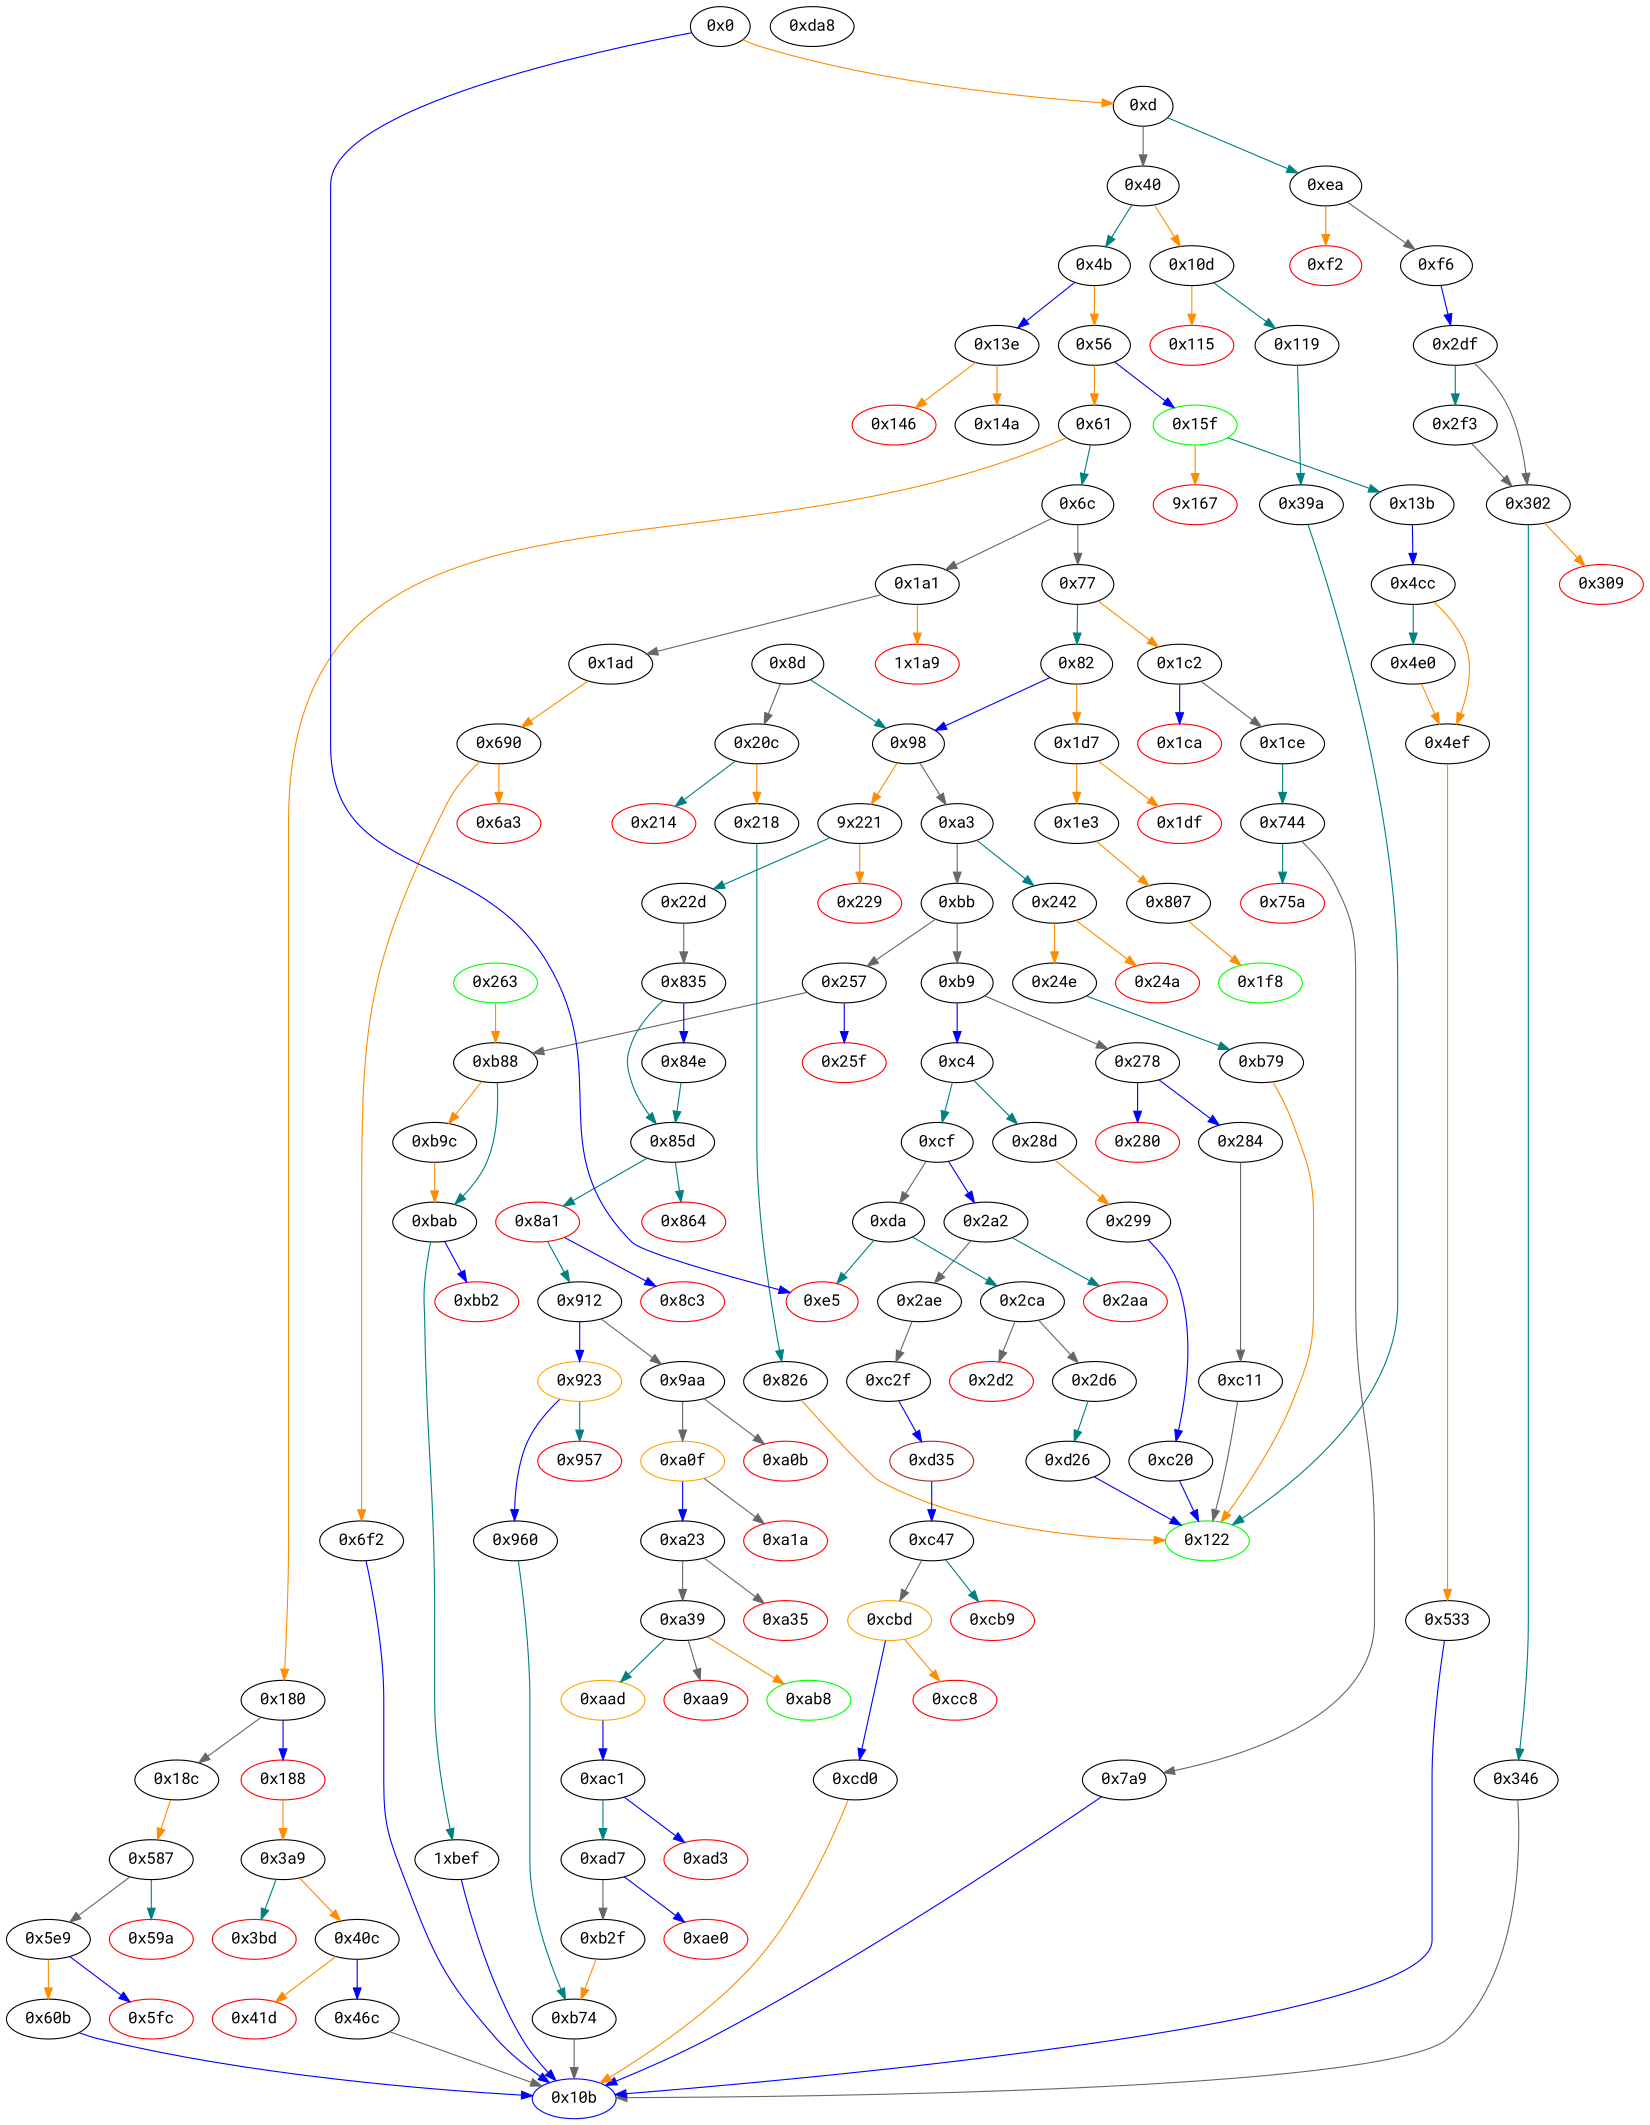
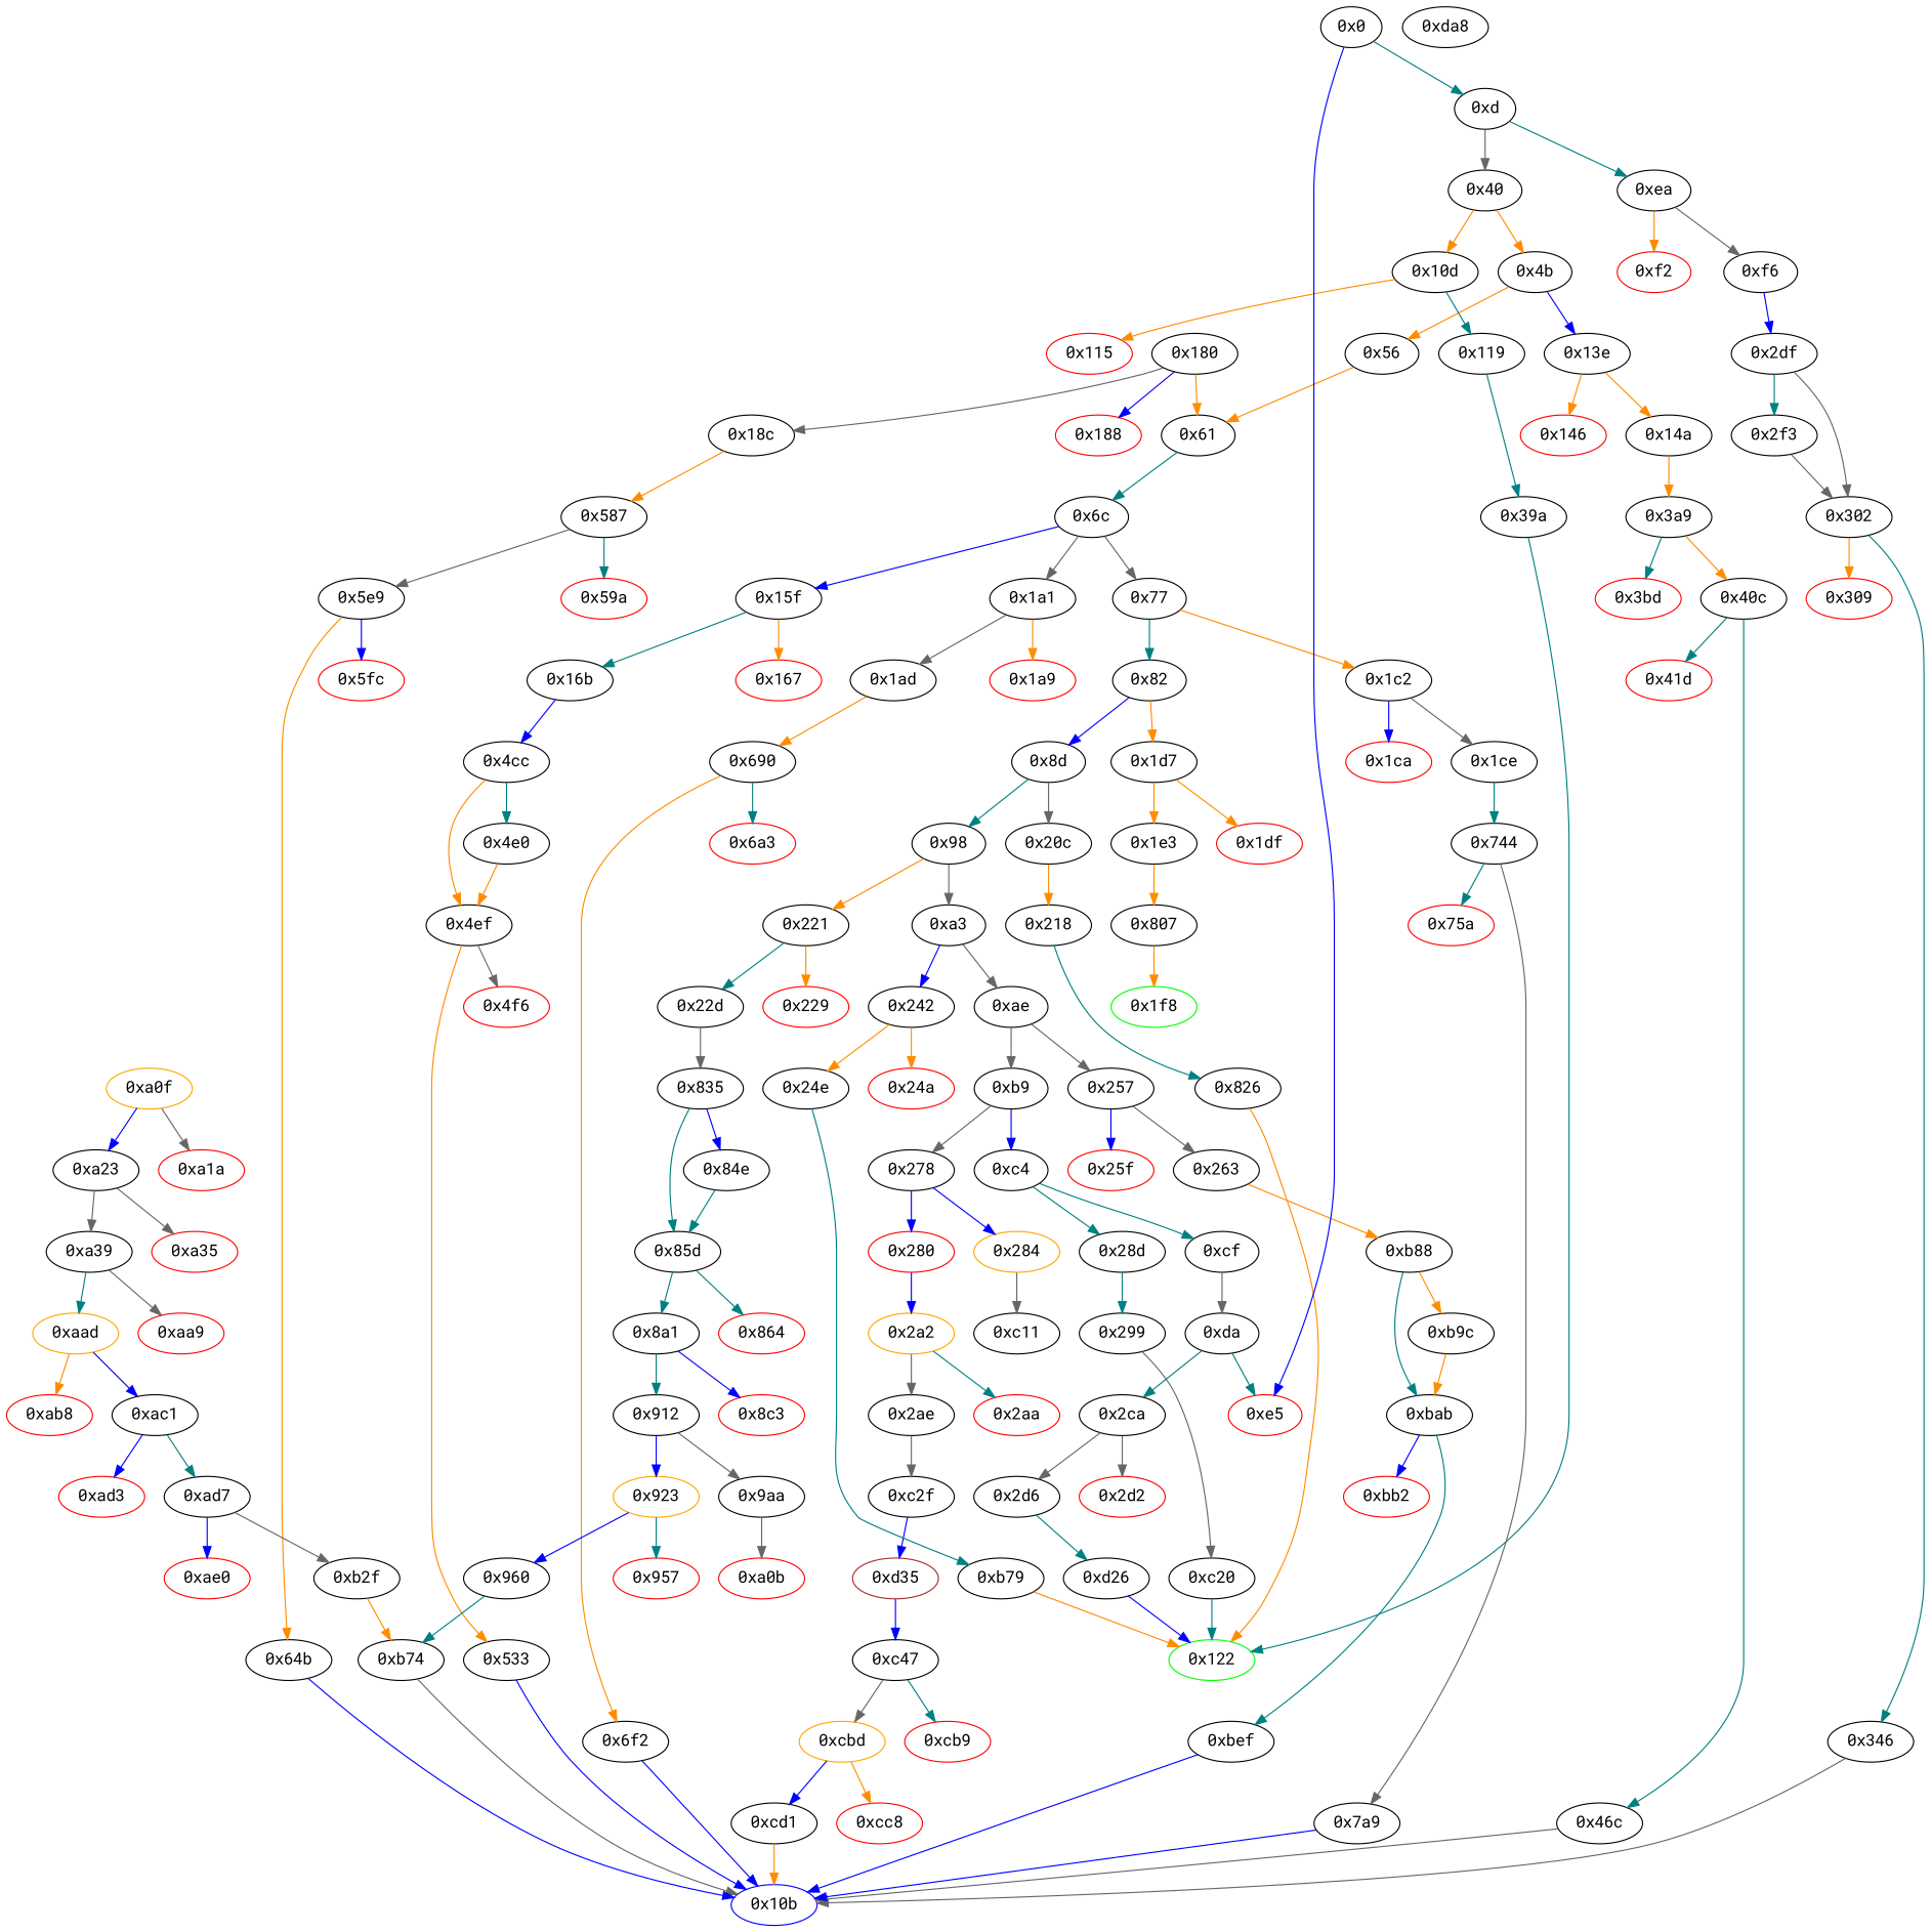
  strict digraph {
    fontname="Roboto Mono"
    node [fillcolor=white fontname="Roboto Mono" style=filled]
    edge [color=teal fontname="Roboto Mono"]
    "0xae0" [color=red]
    "0x146" [color=red]
    "0xb9"
    "0x278"
    "0xc4"
-   "0x284"
+   "0x284" [color=orange]
    "0x280" [color=red]
    "0x28d"
    "0xcf"
    "0x864" [color=red]
    "0x1df" [color=red]
    "0x218"
    "0x826"
    "0x122" [color=green]
    "0xb2f"
    "0xb74"
    "0x10b" [color=blue]
    "0x40"
    "0x4b"
    "0x10d"
    "0x13e"
    "0x56"
    "0x115" [color=red]
    "0x119"
-   "0x15f" [color=green]
-   "0x16b" [label="0x13b"]
-   "0x167" [color=red label="9x167"]
+   "0x15f"
+   "0x16b"
+   "0x167" [color=red]
    "0x4cc"
    "0xc20"
    "0x39a"
    "0xaa9" [color=red]
    "0xa39"
    "0xaad" [color=orange]
-   "0xab8" [color=green]
+   "0xab8" [color=red]
    "0xac1"
-   "0x1a9" [color=red label="1x1a9"]
+   "0x1a9" [color=red]
    "0x1a1"
    "0x1ad"
    "0x690"
    "0x41d" [color=red]
    "0x40c"
    "0x46c"
    "0x2d2" [color=red]
    "0x4ef"
    "0x4e0"
    "0xda8"
    "0x20c"
-   "0x214" [color=red]
    "0x8c3" [color=red]
+   "0x4f6" [color=red]
    "0x2ae"
    "0xc2f"
    "0xd35" [color=brown]
    "0x14a"
    "0x3a9"
    "0x3bd" [color=red]
    "0x2f3"
    "0x302"
    "0x346"
    "0x309" [color=red]
    "0x242"
    "0x24e"
    "0x24a" [color=red]
    "0xb79"
    "0x5fc" [color=red]
    "0x61"
    "0x180"
    "0x6c"
    "0x188" [color=red]
    "0x18c"
    "0x77"
    "0xa0f" [color=orange]
    "0x9aa"
    "0xa0b" [color=red]
    "0xa23"
    "0xa1a" [color=red]
    "0x25f" [color=red]
    "0x257"
-   "0x263" [color=green]
+   "0x263"
    "0xb88"
    "0x835"
    "0x84e"
    "0x85d"
-   "0x8a1" [color=red]
+   "0x8a1"
    "0xa35" [color=red]
    "0xc11"
    "0x533"
    "0x587"
    "0xb9c"
    "0xbab"
-   "0xbef" [label="1xbef"]
+   "0xbef"
    "0xbb2" [color=red]
    "0x5e9"
-   "0x64b" [label="0x60b"]
+   "0x64b"
    "0x2df"
    "0x960"
    "0x1c2"
    "0x1ce"
    "0x1ca" [color=red]
    "0x744"
    "0x229" [color=red]
-   "0x221" [label="9x221"]
+   "0x221"
    "0x22d"
    "0xa3"
-   "0xae" [label="0xbb"]
+   "0xae"
    "0xc47"
    "0xcbd" [color=orange]
    "0xcb9" [color=red]
    "0x7a9"
-   "0xcd1" [label="0xcd0"]
+   "0xcd1"
    "0x299"
-   "0x2a2"
+   "0x2a2" [color=orange]
    "0x2aa" [color=red]
    "0xe5" [color=red]
    "0x0"
    "0xd"
    "0xea"
    "0x82"
    "0x8d"
    "0x1d7"
    "0x98"
    "0x1e3"
    "0xcc8" [color=red]
    "0x75a" [color=red]
    "0xda"
    "0x2ca"
    "0x2d6"
    "0x923" [color=orange]
    "0x957" [color=red]
    "0x59a" [color=red]
    "0xad7"
    "0xad3" [color=red]
    "0x807"
    "0x912"
    "0xd26"
    "0x6a3" [color=red]
    "0x6f2"
    "0xf6"
    "0x1f8" [color=green]
    "0xf2" [color=red]
    "0xb9" -> "0x278" [color=gray40]
    "0xb9" -> "0xc4" [color=blue]
    "0x278" -> "0x284" [color=blue]
    "0x278" -> "0x280" [color=blue]
    "0xc4" -> "0x28d"
    "0xc4" -> "0xcf"
    "0x284" -> "0xc11" [color=gray40]
-   "0x28d" -> "0x299" [color=darkorange]
-   "0xcf" -> "0x2a2" [color=blue]
+   "0x28d" -> "0x299"
+   "0x280" -> "0x2a2" [color=blue]
    "0xcf" -> "0xda" [color=gray40]
    "0x218" -> "0x826"
    "0x826" -> "0x122" [color=darkorange]
    "0xb2f" -> "0xb74" [color=darkorange]
    "0xb74" -> "0x10b" [color=gray40]
-   "0x40" -> "0x4b"
+   "0x40" -> "0x4b" [color=darkorange]
    "0x40" -> "0x10d" [color=darkorange]
    "0x4b" -> "0x13e" [color=blue]
    "0x4b" -> "0x56" [color=darkorange]
    "0x10d" -> "0x115" [color=darkorange]
    "0x10d" -> "0x119"
    "0x13e" -> "0x146" [color=darkorange]
    "0x13e" -> "0x14a" [color=darkorange]
-   "0x56" -> "0x15f" [color=blue]
+   "0x6c" -> "0x15f" [color=blue]
    "0x56" -> "0x61" [color=darkorange]
    "0x119" -> "0x39a"
    "0x15f" -> "0x16b"
    "0x15f" -> "0x167" [color=darkorange]
    "0x16b" -> "0x4cc" [color=blue]
    "0x4cc" -> "0x4ef" [color=darkorange]
    "0x4cc" -> "0x4e0"
-   "0xc20" -> "0x122" [color=blue]
+   "0xc20" -> "0x122"
    "0x39a" -> "0x122"
    "0xa39" -> "0xaa9" [color=gray40]
    "0xa39" -> "0xaad"
-   "0xa39" -> "0xab8" [color=darkorange]
+   "0xaad" -> "0xab8" [color=darkorange]
    "0xaad" -> "0xac1" [color=blue]
    "0xac1" -> "0xad7"
    "0xac1" -> "0xad3" [color=blue]
    "0x1a1" -> "0x1a9" [color=darkorange]
    "0x1a1" -> "0x1ad" [color=gray40]
    "0x1ad" -> "0x690" [color=darkorange]
-   "0x690" -> "0x6a3" [color=darkorange]
+   "0x690" -> "0x6a3"
    "0x690" -> "0x6f2" [color=darkorange]
-   "0x40c" -> "0x41d" [color=darkorange]
-   "0x40c" -> "0x46c" [color=blue]
+   "0x40c" -> "0x41d"
+   "0x40c" -> "0x46c"
    "0x46c" -> "0x10b" [color=gray40]
+   "0x4ef" -> "0x4f6" [color=gray40]
    "0x4ef" -> "0x533" [color=darkorange]
    "0x4e0" -> "0x4ef" [color=darkorange]
    "0x20c" -> "0x218" [color=darkorange]
-   "0x20c" -> "0x214"
    "0x2ae" -> "0xc2f" [color=gray40]
    "0xc2f" -> "0xd35" [color=blue]
    "0xd35" -> "0xc47" [color=blue]
-   "0x188" -> "0x3a9" [color=darkorange]
+   "0x14a" -> "0x3a9" [color=darkorange]
    "0x3a9" -> "0x40c" [color=darkorange]
    "0x3a9" -> "0x3bd"
    "0x2f3" -> "0x302" [color=gray40]
    "0x302" -> "0x346"
    "0x302" -> "0x309" [color=darkorange]
    "0x346" -> "0x10b" [color=gray40]
    "0x242" -> "0x24e" [color=darkorange]
    "0x242" -> "0x24a" [color=darkorange]
    "0x24e" -> "0xb79"
    "0xb79" -> "0x122" [color=darkorange]
-   "0x61" -> "0x180" [color=darkorange]
+   "0x180" -> "0x61" [color=darkorange]
    "0x61" -> "0x6c"
    "0x180" -> "0x188" [color=blue]
    "0x180" -> "0x18c" [color=gray40]
    "0x6c" -> "0x1a1" [color=gray40]
    "0x6c" -> "0x77" [color=gray40]
    "0x18c" -> "0x587" [color=darkorange]
    "0x77" -> "0x1c2" [color=darkorange]
    "0x77" -> "0x82"
    "0xa0f" -> "0xa23" [color=blue]
    "0xa0f" -> "0xa1a" [color=gray40]
-   "0x9aa" -> "0xa0f" [color=gray40]
    "0x9aa" -> "0xa0b" [color=gray40]
    "0xa23" -> "0xa39" [color=gray40]
    "0xa23" -> "0xa35" [color=gray40]
    "0x257" -> "0x25f" [color=blue]
-   "0x257" -> "0xb88" [color=gray40]
+   "0x257" -> "0x263" [color=gray40]
    "0x263" -> "0xb88" [color=darkorange]
    "0xb88" -> "0xb9c" [color=darkorange]
    "0xb88" -> "0xbab"
    "0x835" -> "0x84e" [color=blue]
    "0x835" -> "0x85d"
    "0x84e" -> "0x85d"
    "0x85d" -> "0x864"
    "0x85d" -> "0x8a1"
    "0x8a1" -> "0x8c3" [color=blue]
    "0x8a1" -> "0x912"
-   "0xc11" -> "0x122" [color=gray40]
    "0x533" -> "0x10b" [color=blue]
    "0x587" -> "0x5e9" [color=gray40]
    "0x587" -> "0x59a"
    "0xb9c" -> "0xbab" [color=darkorange]
    "0xbab" -> "0xbef"
    "0xbab" -> "0xbb2" [color=blue]
    "0xbef" -> "0x10b" [color=blue]
    "0x5e9" -> "0x5fc" [color=blue]
    "0x5e9" -> "0x64b" [color=darkorange]
    "0x64b" -> "0x10b" [color=blue]
    "0x2df" -> "0x2f3"
    "0x2df" -> "0x302" [color=gray40]
    "0x960" -> "0xb74"
    "0x1c2" -> "0x1ce" [color=gray40]
    "0x1c2" -> "0x1ca" [color=blue]
    "0x1ce" -> "0x744"
    "0x744" -> "0x7a9" [color=gray40]
    "0x744" -> "0x75a"
    "0x221" -> "0x229" [color=darkorange]
    "0x221" -> "0x22d"
    "0x22d" -> "0x835" [color=gray40]
-   "0xa3" -> "0x242"
+   "0xa3" -> "0x242" [color=blue]
    "0xa3" -> "0xae" [color=gray40]
    "0xae" -> "0xb9" [color=gray40]
    "0xae" -> "0x257" [color=gray40]
    "0xc47" -> "0xcbd" [color=gray40]
    "0xc47" -> "0xcb9"
    "0xcbd" -> "0xcd1" [color=blue]
    "0xcbd" -> "0xcc8" [color=darkorange]
    "0x7a9" -> "0x10b" [color=blue]
    "0xcd1" -> "0x10b" [color=darkorange]
-   "0x299" -> "0xc20" [color=blue]
+   "0x299" -> "0xc20" [color=gray40]
    "0x2a2" -> "0x2ae" [color=gray40]
    "0x2a2" -> "0x2aa"
    "0x0" -> "0xe5" [color=blue]
-   "0x0" -> "0xd" [color=darkorange]
+   "0x0" -> "0xd"
    "0xd" -> "0x40" [color=gray40]
    "0xd" -> "0xea"
    "0xea" -> "0xf6" [color=gray40]
    "0xea" -> "0xf2" [color=darkorange]
-   "0x82" -> "0x98" [color=blue]
+   "0x82" -> "0x8d" [color=blue]
    "0x82" -> "0x1d7" [color=darkorange]
    "0x8d" -> "0x20c" [color=gray40]
    "0x8d" -> "0x98"
    "0x1d7" -> "0x1df" [color=darkorange]
    "0x1d7" -> "0x1e3" [color=darkorange]
    "0x98" -> "0x221" [color=darkorange]
    "0x98" -> "0xa3" [color=gray40]
    "0x1e3" -> "0x807" [color=darkorange]
    "0xda" -> "0xe5"
    "0xda" -> "0x2ca"
    "0x2ca" -> "0x2d2" [color=gray40]
    "0x2ca" -> "0x2d6" [color=gray40]
    "0x2d6" -> "0xd26"
    "0x923" -> "0x960" [color=blue]
    "0x923" -> "0x957"
    "0xad7" -> "0xae0" [color=blue]
    "0xad7" -> "0xb2f" [color=gray40]
    "0x807" -> "0x1f8" [color=darkorange]
    "0x912" -> "0x9aa" [color=gray40]
    "0x912" -> "0x923" [color=blue]
    "0xd26" -> "0x122" [color=blue]
    "0x6f2" -> "0x10b" [color=blue]
    "0xf6" -> "0x2df" [color=blue]
  }
